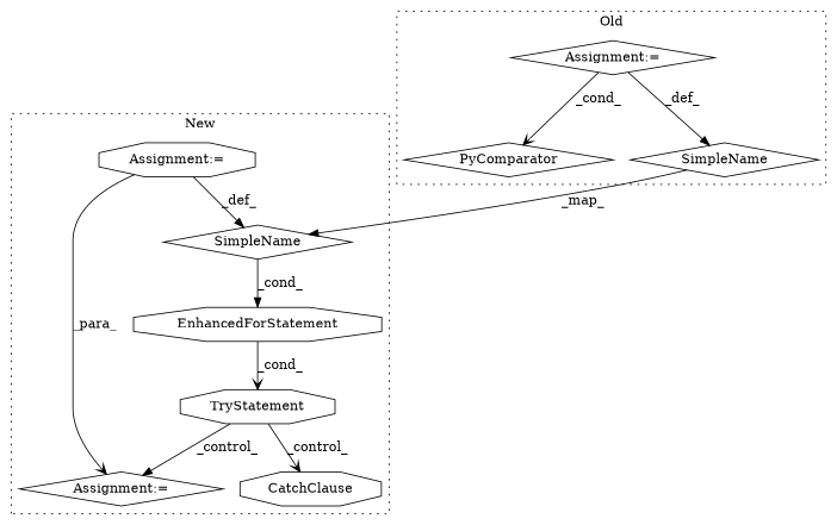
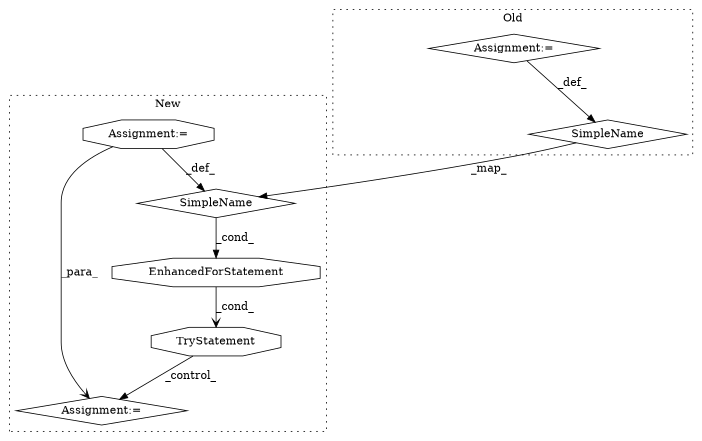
  digraph {
    node [a=7 l=4 s=8218 shape=diamond]
    edge [arrowhead=normal]
-   n1 [a=113 l=46 label=PyComparator]
    n2 [l=46 label="Assignment:="]
    n3 [a=42 label=SimpleName s=8221]
    n4 [a=54 label=TryStatement s=8253 shape=octagon]
-   n5 [a=12 l="13,2" label=CatchClause s="8304,8339" shape=octagon]
    n6 [l=1 label="Assignment:=" s=8272]
    n7 [a=70 l="53,2" label=EnhancedForStatement s="8169,8243" shape=octagon]
    n8 [a=42 label=SimpleName s=8226]
    n9 [l="53,2" label="Assignment:=" s="8169,8243" shape=octagon]
    subgraph cluster_1 {
      label=Old
      style=dotted
-     n1
      n2
      n3
    }
    subgraph cluster_2 {
      label=New
      style=dotted
      n4
-     n5
      n6
      n7
      n8
      n9
    }
-   n2 -> n1 [arrowhead=vee label=_cond_]
    n2 -> n3 [label=_def_]
    n3 -> n8 [label=_map_]
-   n4 -> n5 [arrowhead=vee label=_control_]
    n4 -> n6 [label=_control_]
    n7 -> n4 [arrowhead=vee label=_cond_]
    n8 -> n7 [label=_cond_]
    n9 -> n6 [arrowhead=vee label=_para_]
    n9 -> n8 [label=_def_]
  }
